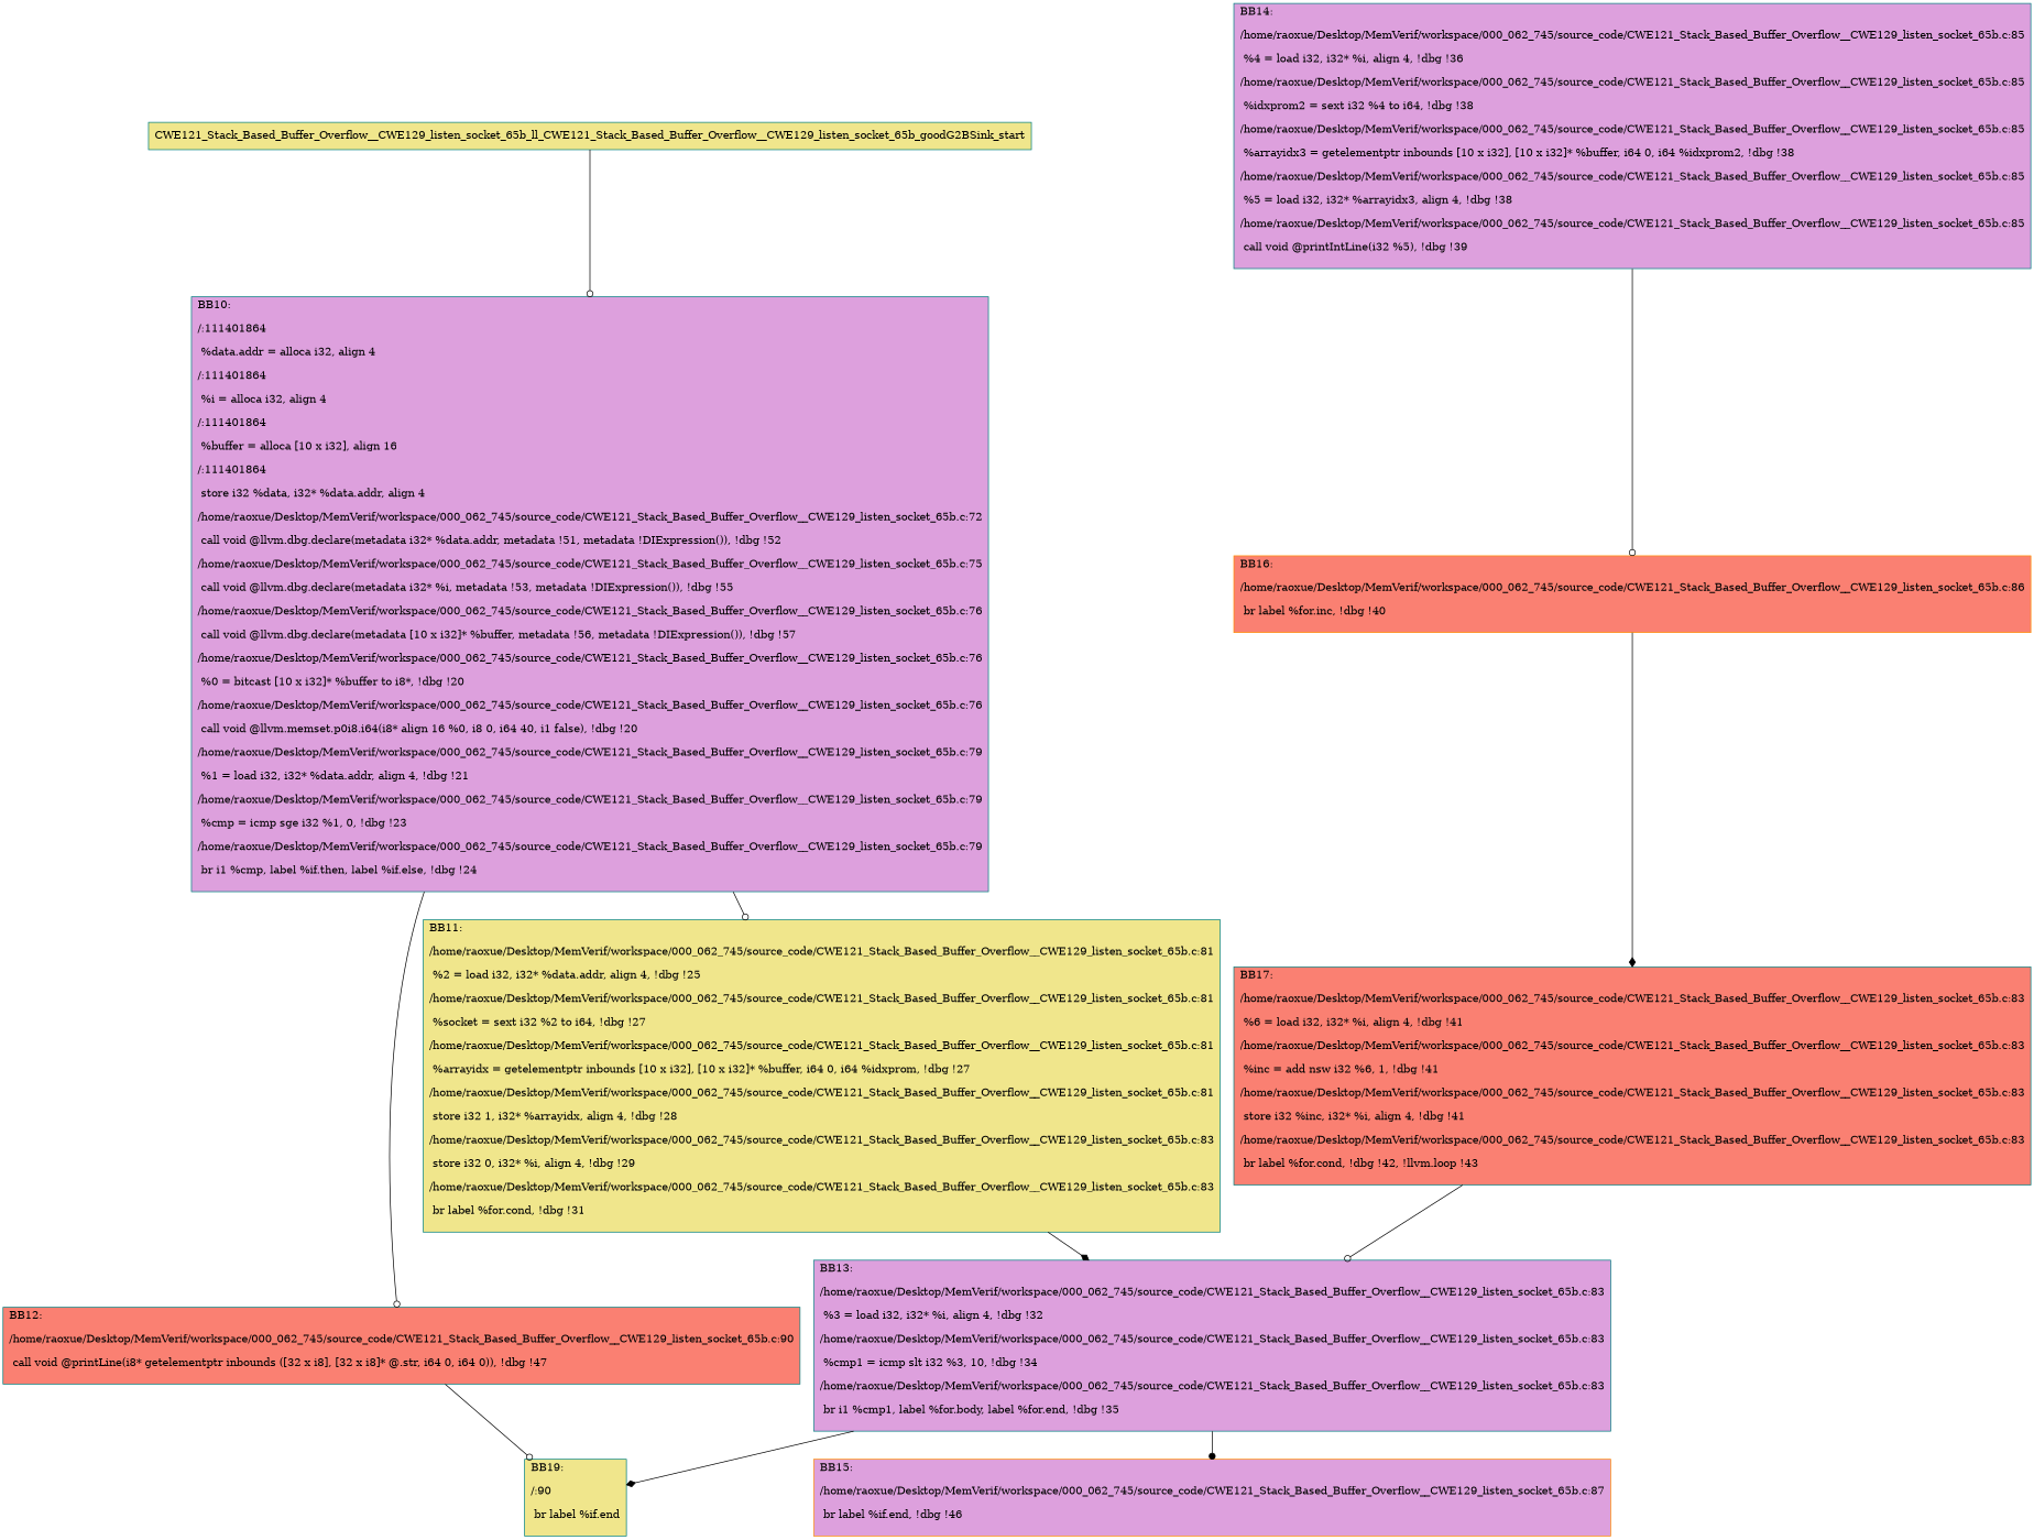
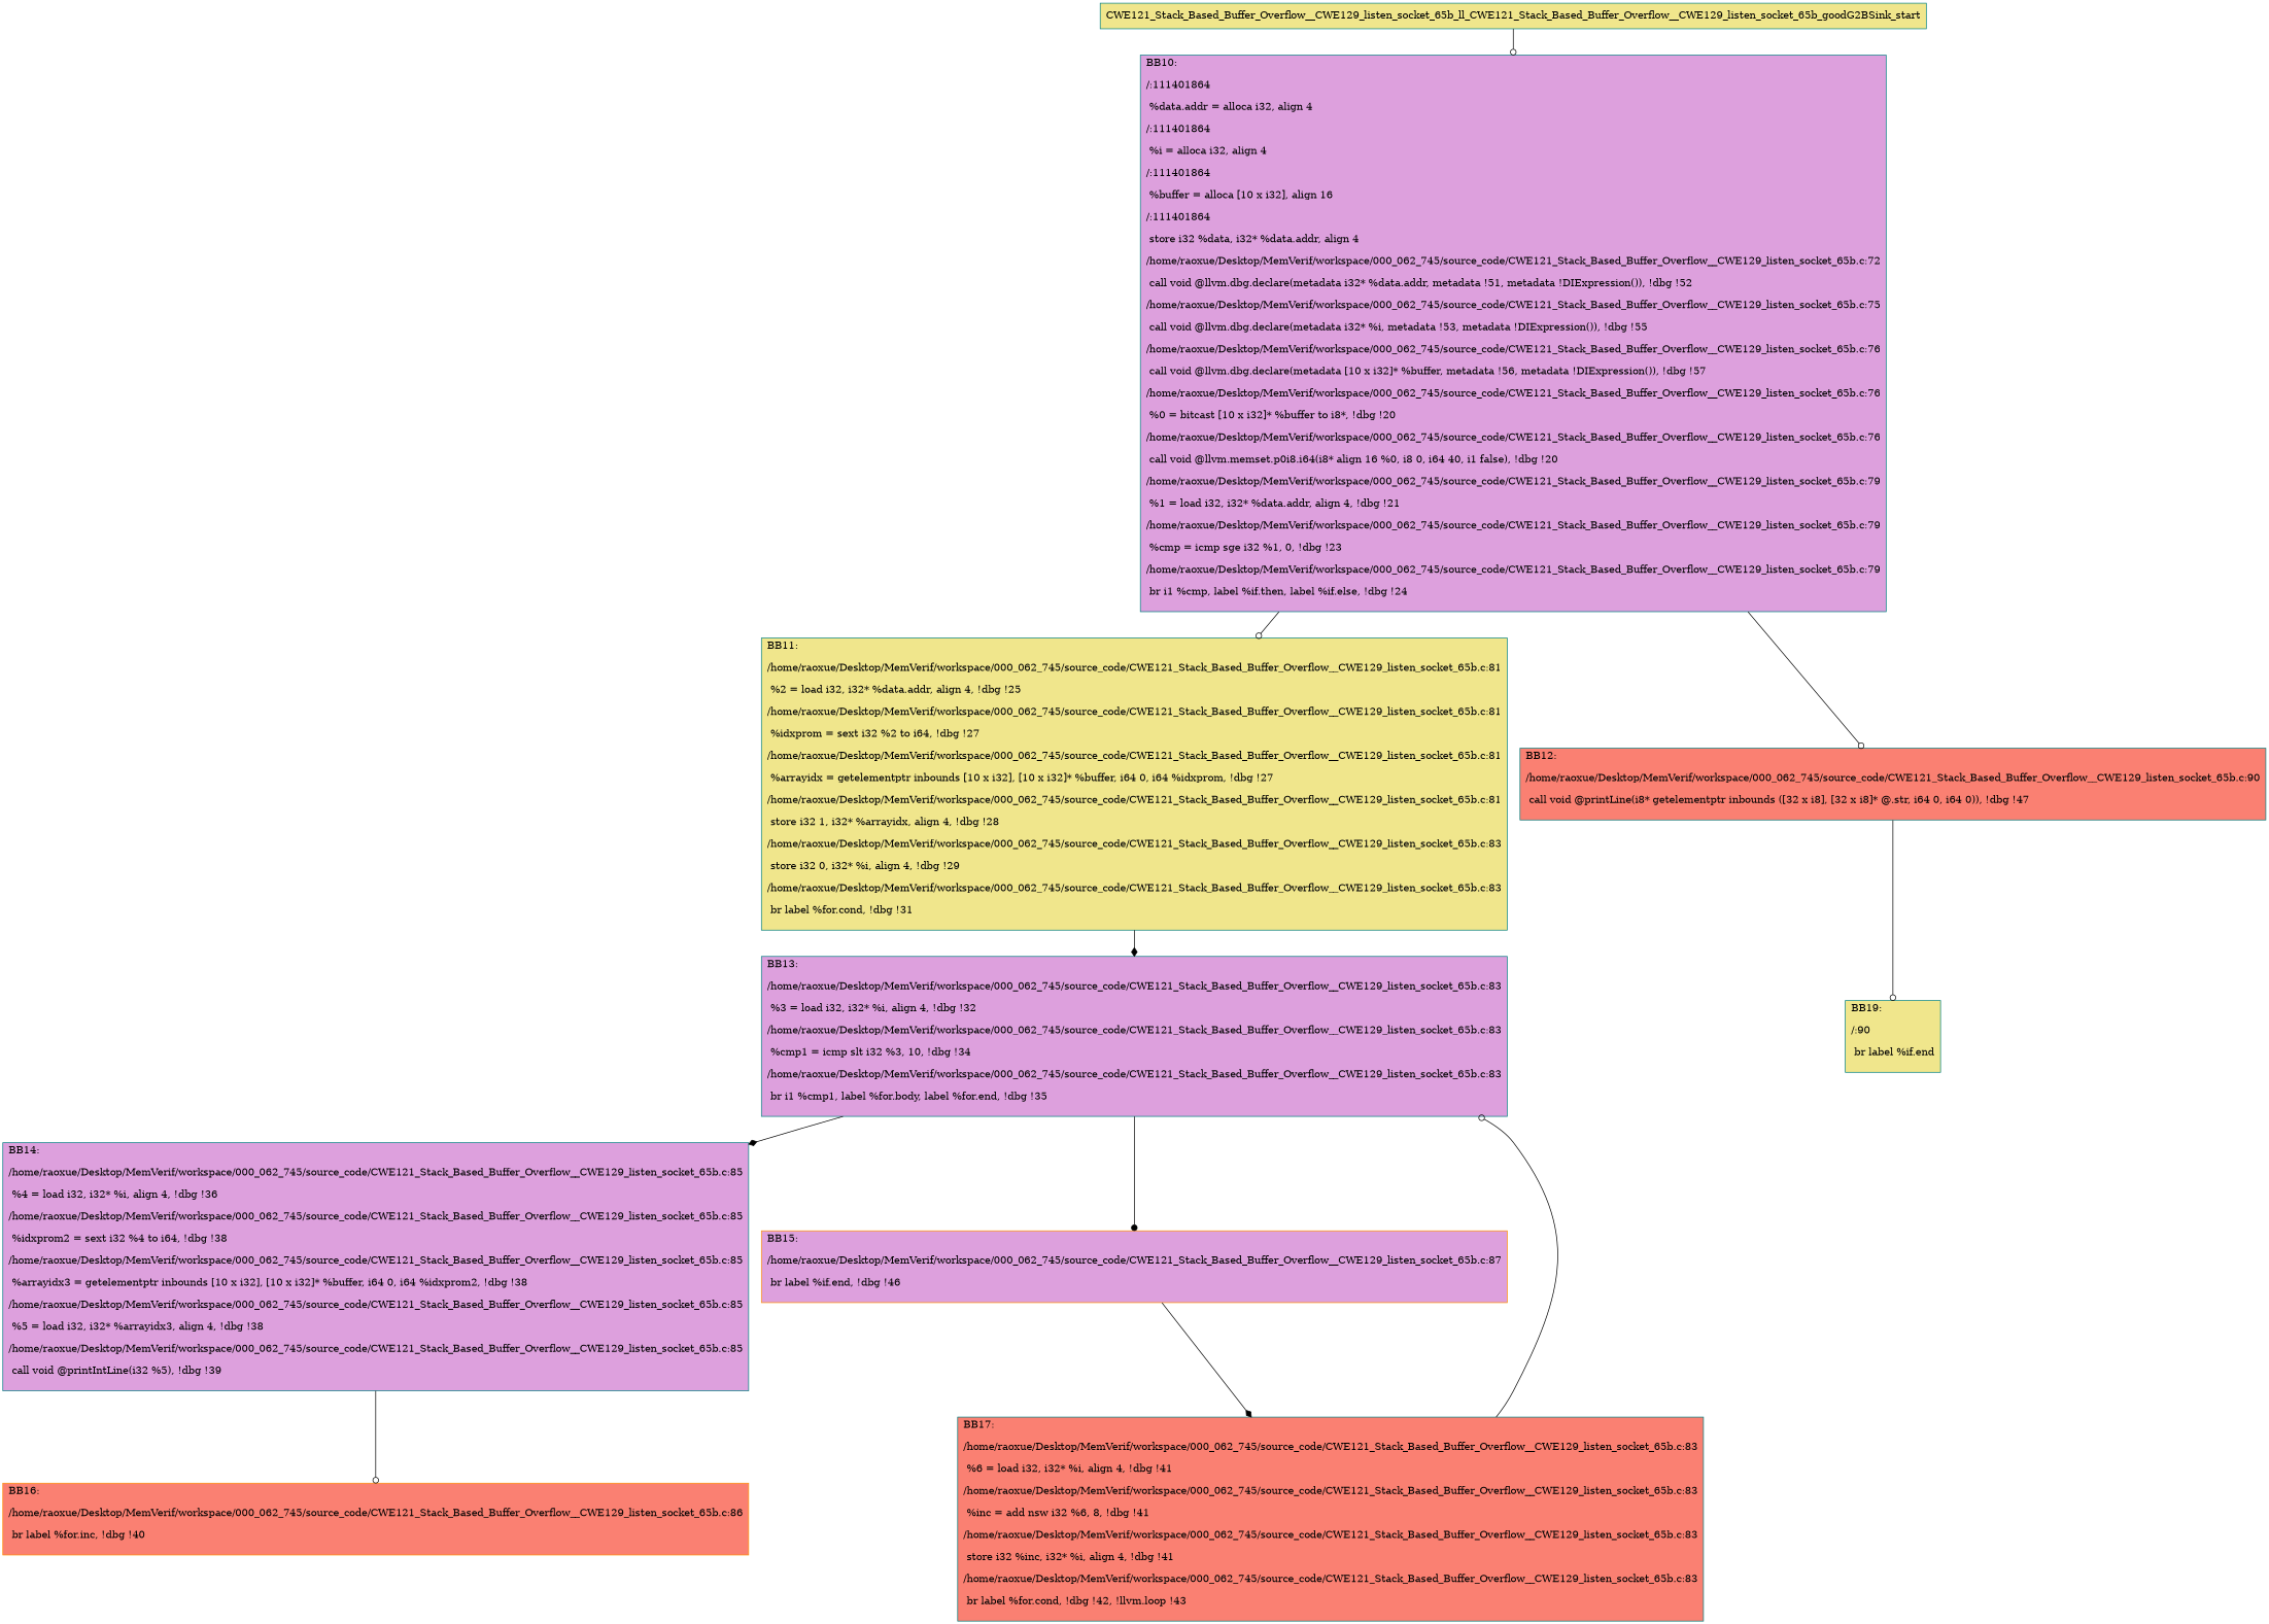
  digraph {
    node [color=teal fillcolor=plum shape=record style=filled]
    edge [arrowhead=odot]
    n1 [fillcolor=khaki label="{CWE121_Stack_Based_Buffer_Overflow__CWE129_listen_socket_65b_ll_CWE121_Stack_Based_Buffer_Overflow__CWE129_listen_socket_65b_goodG2BSink_start}"]
    n2 [label="{BB10:\l\l/:111401864\l\n  %data.addr = alloca i32, align 4\l\n/:111401864\l\n  %i = alloca i32, align 4\l\n/:111401864\l\n  %buffer = alloca [10 x i32], align 16\l\n/:111401864\l\n  store i32 %data, i32* %data.addr, align 4\l\n/home/raoxue/Desktop/MemVerif/workspace/000_062_745/source_code/CWE121_Stack_Based_Buffer_Overflow__CWE129_listen_socket_65b.c:72\l\n  call void @llvm.dbg.declare(metadata i32* %data.addr, metadata !51, metadata !DIExpression()), !dbg !52\l\n/home/raoxue/Desktop/MemVerif/workspace/000_062_745/source_code/CWE121_Stack_Based_Buffer_Overflow__CWE129_listen_socket_65b.c:75\l\n  call void @llvm.dbg.declare(metadata i32* %i, metadata !53, metadata !DIExpression()), !dbg !55\l\n/home/raoxue/Desktop/MemVerif/workspace/000_062_745/source_code/CWE121_Stack_Based_Buffer_Overflow__CWE129_listen_socket_65b.c:76\l\n  call void @llvm.dbg.declare(metadata [10 x i32]* %buffer, metadata !56, metadata !DIExpression()), !dbg !57\l\n/home/raoxue/Desktop/MemVerif/workspace/000_062_745/source_code/CWE121_Stack_Based_Buffer_Overflow__CWE129_listen_socket_65b.c:76\l\n  %0 = bitcast [10 x i32]* %buffer to i8*, !dbg !20\l\n/home/raoxue/Desktop/MemVerif/workspace/000_062_745/source_code/CWE121_Stack_Based_Buffer_Overflow__CWE129_listen_socket_65b.c:76\l\n  call void @llvm.memset.p0i8.i64(i8* align 16 %0, i8 0, i64 40, i1 false), !dbg !20\l\n/home/raoxue/Desktop/MemVerif/workspace/000_062_745/source_code/CWE121_Stack_Based_Buffer_Overflow__CWE129_listen_socket_65b.c:79\l\n  %1 = load i32, i32* %data.addr, align 4, !dbg !21\l\n/home/raoxue/Desktop/MemVerif/workspace/000_062_745/source_code/CWE121_Stack_Based_Buffer_Overflow__CWE129_listen_socket_65b.c:79\l\n  %cmp = icmp sge i32 %1, 0, !dbg !23\l\n/home/raoxue/Desktop/MemVerif/workspace/000_062_745/source_code/CWE121_Stack_Based_Buffer_Overflow__CWE129_listen_socket_65b.c:79\l\n  br i1 %cmp, label %if.then, label %if.else, !dbg !24\l\n}"]
-   n3 [fillcolor=khaki label="{BB11:\l\l/home/raoxue/Desktop/MemVerif/workspace/000_062_745/source_code/CWE121_Stack_Based_Buffer_Overflow__CWE129_listen_socket_65b.c:81\l\n  %2 = load i32, i32* %data.addr, align 4, !dbg !25\l\n/home/raoxue/Desktop/MemVerif/workspace/000_062_745/source_code/CWE121_Stack_Based_Buffer_Overflow__CWE129_listen_socket_65b.c:81\l\n  %socket = sext i32 %2 to i64, !dbg !27\l\n/home/raoxue/Desktop/MemVerif/workspace/000_062_745/source_code/CWE121_Stack_Based_Buffer_Overflow__CWE129_listen_socket_65b.c:81\l\n  %arrayidx = getelementptr inbounds [10 x i32], [10 x i32]* %buffer, i64 0, i64 %idxprom, !dbg !27\l\n/home/raoxue/Desktop/MemVerif/workspace/000_062_745/source_code/CWE121_Stack_Based_Buffer_Overflow__CWE129_listen_socket_65b.c:81\l\n  store i32 1, i32* %arrayidx, align 4, !dbg !28\l\n/home/raoxue/Desktop/MemVerif/workspace/000_062_745/source_code/CWE121_Stack_Based_Buffer_Overflow__CWE129_listen_socket_65b.c:83\l\n  store i32 0, i32* %i, align 4, !dbg !29\l\n/home/raoxue/Desktop/MemVerif/workspace/000_062_745/source_code/CWE121_Stack_Based_Buffer_Overflow__CWE129_listen_socket_65b.c:83\l\n  br label %for.cond, !dbg !31\l\n}"]
+   n3 [fillcolor=khaki label="{BB11:\l\l/home/raoxue/Desktop/MemVerif/workspace/000_062_745/source_code/CWE121_Stack_Based_Buffer_Overflow__CWE129_listen_socket_65b.c:81\l\n  %2 = load i32, i32* %data.addr, align 4, !dbg !25\l\n/home/raoxue/Desktop/MemVerif/workspace/000_062_745/source_code/CWE121_Stack_Based_Buffer_Overflow__CWE129_listen_socket_65b.c:81\l\n  %idxprom = sext i32 %2 to i64, !dbg !27\l\n/home/raoxue/Desktop/MemVerif/workspace/000_062_745/source_code/CWE121_Stack_Based_Buffer_Overflow__CWE129_listen_socket_65b.c:81\l\n  %arrayidx = getelementptr inbounds [10 x i32], [10 x i32]* %buffer, i64 0, i64 %idxprom, !dbg !27\l\n/home/raoxue/Desktop/MemVerif/workspace/000_062_745/source_code/CWE121_Stack_Based_Buffer_Overflow__CWE129_listen_socket_65b.c:81\l\n  store i32 1, i32* %arrayidx, align 4, !dbg !28\l\n/home/raoxue/Desktop/MemVerif/workspace/000_062_745/source_code/CWE121_Stack_Based_Buffer_Overflow__CWE129_listen_socket_65b.c:83\l\n  store i32 0, i32* %i, align 4, !dbg !29\l\n/home/raoxue/Desktop/MemVerif/workspace/000_062_745/source_code/CWE121_Stack_Based_Buffer_Overflow__CWE129_listen_socket_65b.c:83\l\n  br label %for.cond, !dbg !31\l\n}"]
    n4 [fillcolor=salmon label="{BB12:\l\l/home/raoxue/Desktop/MemVerif/workspace/000_062_745/source_code/CWE121_Stack_Based_Buffer_Overflow__CWE129_listen_socket_65b.c:90\l\n  call void @printLine(i8* getelementptr inbounds ([32 x i8], [32 x i8]* @.str, i64 0, i64 0)), !dbg !47\l\n}"]
    n5 [label="{BB13:\l\l/home/raoxue/Desktop/MemVerif/workspace/000_062_745/source_code/CWE121_Stack_Based_Buffer_Overflow__CWE129_listen_socket_65b.c:83\l\n  %3 = load i32, i32* %i, align 4, !dbg !32\l\n/home/raoxue/Desktop/MemVerif/workspace/000_062_745/source_code/CWE121_Stack_Based_Buffer_Overflow__CWE129_listen_socket_65b.c:83\l\n  %cmp1 = icmp slt i32 %3, 10, !dbg !34\l\n/home/raoxue/Desktop/MemVerif/workspace/000_062_745/source_code/CWE121_Stack_Based_Buffer_Overflow__CWE129_listen_socket_65b.c:83\l\n  br i1 %cmp1, label %for.body, label %for.end, !dbg !35\l\n}"]
    n6 [fillcolor=khaki label="{BB19:\l\l/:90\l\n  br label %if.end\l\n}"]
    n7 [label="{BB14:\l\l/home/raoxue/Desktop/MemVerif/workspace/000_062_745/source_code/CWE121_Stack_Based_Buffer_Overflow__CWE129_listen_socket_65b.c:85\l\n  %4 = load i32, i32* %i, align 4, !dbg !36\l\n/home/raoxue/Desktop/MemVerif/workspace/000_062_745/source_code/CWE121_Stack_Based_Buffer_Overflow__CWE129_listen_socket_65b.c:85\l\n  %idxprom2 = sext i32 %4 to i64, !dbg !38\l\n/home/raoxue/Desktop/MemVerif/workspace/000_062_745/source_code/CWE121_Stack_Based_Buffer_Overflow__CWE129_listen_socket_65b.c:85\l\n  %arrayidx3 = getelementptr inbounds [10 x i32], [10 x i32]* %buffer, i64 0, i64 %idxprom2, !dbg !38\l\n/home/raoxue/Desktop/MemVerif/workspace/000_062_745/source_code/CWE121_Stack_Based_Buffer_Overflow__CWE129_listen_socket_65b.c:85\l\n  %5 = load i32, i32* %arrayidx3, align 4, !dbg !38\l\n/home/raoxue/Desktop/MemVerif/workspace/000_062_745/source_code/CWE121_Stack_Based_Buffer_Overflow__CWE129_listen_socket_65b.c:85\l\n  call void @printIntLine(i32 %5), !dbg !39\l\n}"]
    n8 [color=darkorange label="{BB15:\l\l/home/raoxue/Desktop/MemVerif/workspace/000_062_745/source_code/CWE121_Stack_Based_Buffer_Overflow__CWE129_listen_socket_65b.c:87\l\n  br label %if.end, !dbg !46\l\n}"]
    n9 [color=darkorange fillcolor=salmon label="{BB16:\l\l/home/raoxue/Desktop/MemVerif/workspace/000_062_745/source_code/CWE121_Stack_Based_Buffer_Overflow__CWE129_listen_socket_65b.c:86\l\n  br label %for.inc, !dbg !40\l\n}"]
-   n10 [fillcolor=salmon label="{BB17:\l\l/home/raoxue/Desktop/MemVerif/workspace/000_062_745/source_code/CWE121_Stack_Based_Buffer_Overflow__CWE129_listen_socket_65b.c:83\l\n  %6 = load i32, i32* %i, align 4, !dbg !41\l\n/home/raoxue/Desktop/MemVerif/workspace/000_062_745/source_code/CWE121_Stack_Based_Buffer_Overflow__CWE129_listen_socket_65b.c:83\l\n  %inc = add nsw i32 %6, 1, !dbg !41\l\n/home/raoxue/Desktop/MemVerif/workspace/000_062_745/source_code/CWE121_Stack_Based_Buffer_Overflow__CWE129_listen_socket_65b.c:83\l\n  store i32 %inc, i32* %i, align 4, !dbg !41\l\n/home/raoxue/Desktop/MemVerif/workspace/000_062_745/source_code/CWE121_Stack_Based_Buffer_Overflow__CWE129_listen_socket_65b.c:83\l\n  br label %for.cond, !dbg !42, !llvm.loop !43\l\n}"]
+   n10 [fillcolor=salmon label="{BB17:\l\l/home/raoxue/Desktop/MemVerif/workspace/000_062_745/source_code/CWE121_Stack_Based_Buffer_Overflow__CWE129_listen_socket_65b.c:83\l\n  %6 = load i32, i32* %i, align 4, !dbg !41\l\n/home/raoxue/Desktop/MemVerif/workspace/000_062_745/source_code/CWE121_Stack_Based_Buffer_Overflow__CWE129_listen_socket_65b.c:83\l\n  %inc = add nsw i32 %6, 8, !dbg !41\l\n/home/raoxue/Desktop/MemVerif/workspace/000_062_745/source_code/CWE121_Stack_Based_Buffer_Overflow__CWE129_listen_socket_65b.c:83\l\n  store i32 %inc, i32* %i, align 4, !dbg !41\l\n/home/raoxue/Desktop/MemVerif/workspace/000_062_745/source_code/CWE121_Stack_Based_Buffer_Overflow__CWE129_listen_socket_65b.c:83\l\n  br label %for.cond, !dbg !42, !llvm.loop !43\l\n}"]
    n1 -> n2
    n2 -> n3
    n2 -> n4
    n3 -> n5 [arrowhead=diamond]
    n4 -> n6
-   n5 -> n6 [arrowhead=diamond]
+   n5 -> n7 [arrowhead=diamond]
    n5 -> n8 [arrowhead=dot]
    n7 -> n9
-   n9 -> n10 [arrowhead=diamond]
+   n8 -> n10 [arrowhead=diamond]
    n10 -> n5
  }
